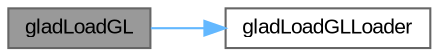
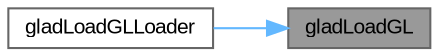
  digraph {
    rankdir=LR
    fontname="Liberation Sans"
    node [fontname="Liberation Sans" fontsize=10 shape=box style=filled]
    n1 [color=gray40 fillcolor=grey60 fontcolor=black height=0.2 label=gladLoadGL width=0.4]
    n2 [color=grey40 fillcolor=white height=0.2 label=gladLoadGLLoader width=0.4]
-   n1 -> n2 [color=steelblue1 fontname="Liberation Sans" fontsize=10 labelfontname=Helvetica labelfontsize=10 style=solid]
+   n2 -> n1 [color=steelblue1 fontname="Liberation Sans" fontsize=10 labelfontname=Helvetica labelfontsize=10 style=solid]
  }
